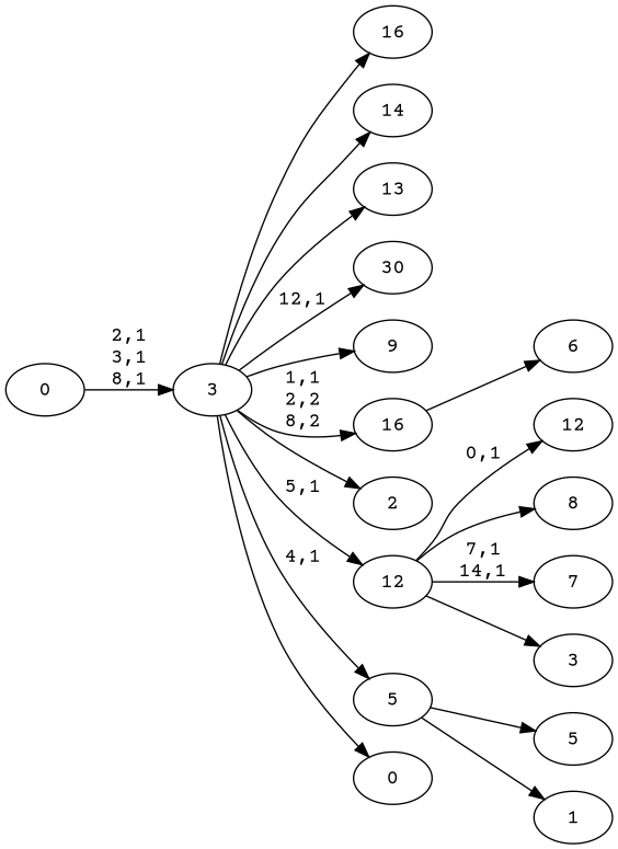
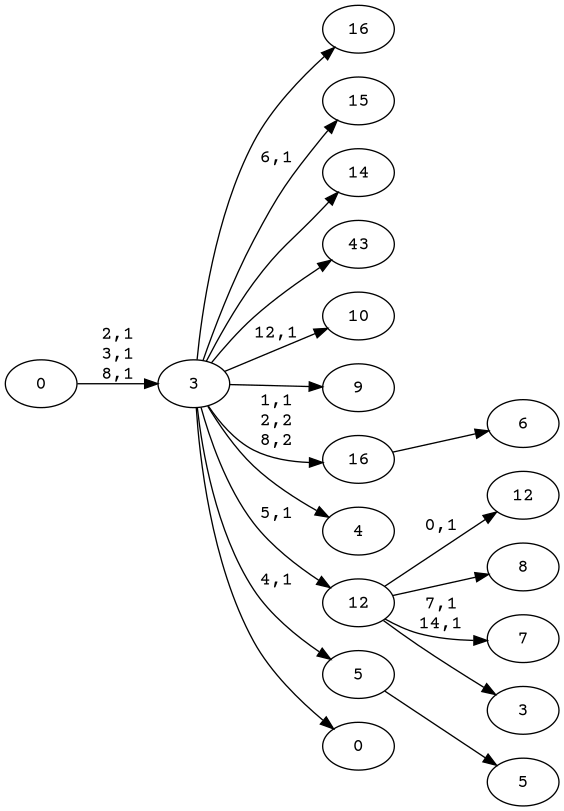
  digraph {
    fontname="Courier Prime"
    rankdir=LR
    node [fontname="Courier Prime"]
    edge [fontname="Courier Prime"]
    n1 [label=16]
+   n2 [label=15]
    n3 [label=14]
-   n4 [label=13]
+   n4 [label=43]
    n5 [label=12]
-   n6 [label=30]
+   n6 [label=10]
    n7 [label=9]
    n8 [label=8]
    n9 [label=7]
    n10 [label=6]
    16
    n12 [label=5]
-   n13 [label=2]
+   n13 [label=4]
    n14 [label=3]
    12
-   n16 [label=1]
    5
    n18 [label=0]
    3
    0
    16 -> n10
    12 -> n5 [label="0,1"]
    12 -> n8
    12 -> n9 [label="7,1\n14,1"]
    12 -> n14
    5 -> n12
-   5 -> n16
    3 -> n1
+   3 -> n2 [label="6,1"]
    3 -> n3
    3 -> n4
    3 -> n6 [label="12,1"]
    3 -> n7
    3 -> 16 [label="1,1\n2,2\n8,2"]
    3 -> n13
    3 -> 12 [label="5,1"]
    3 -> 5 [label="4,1"]
    3 -> n18
    0 -> 3 [label="2,1\n3,1\n8,1"]
  }
